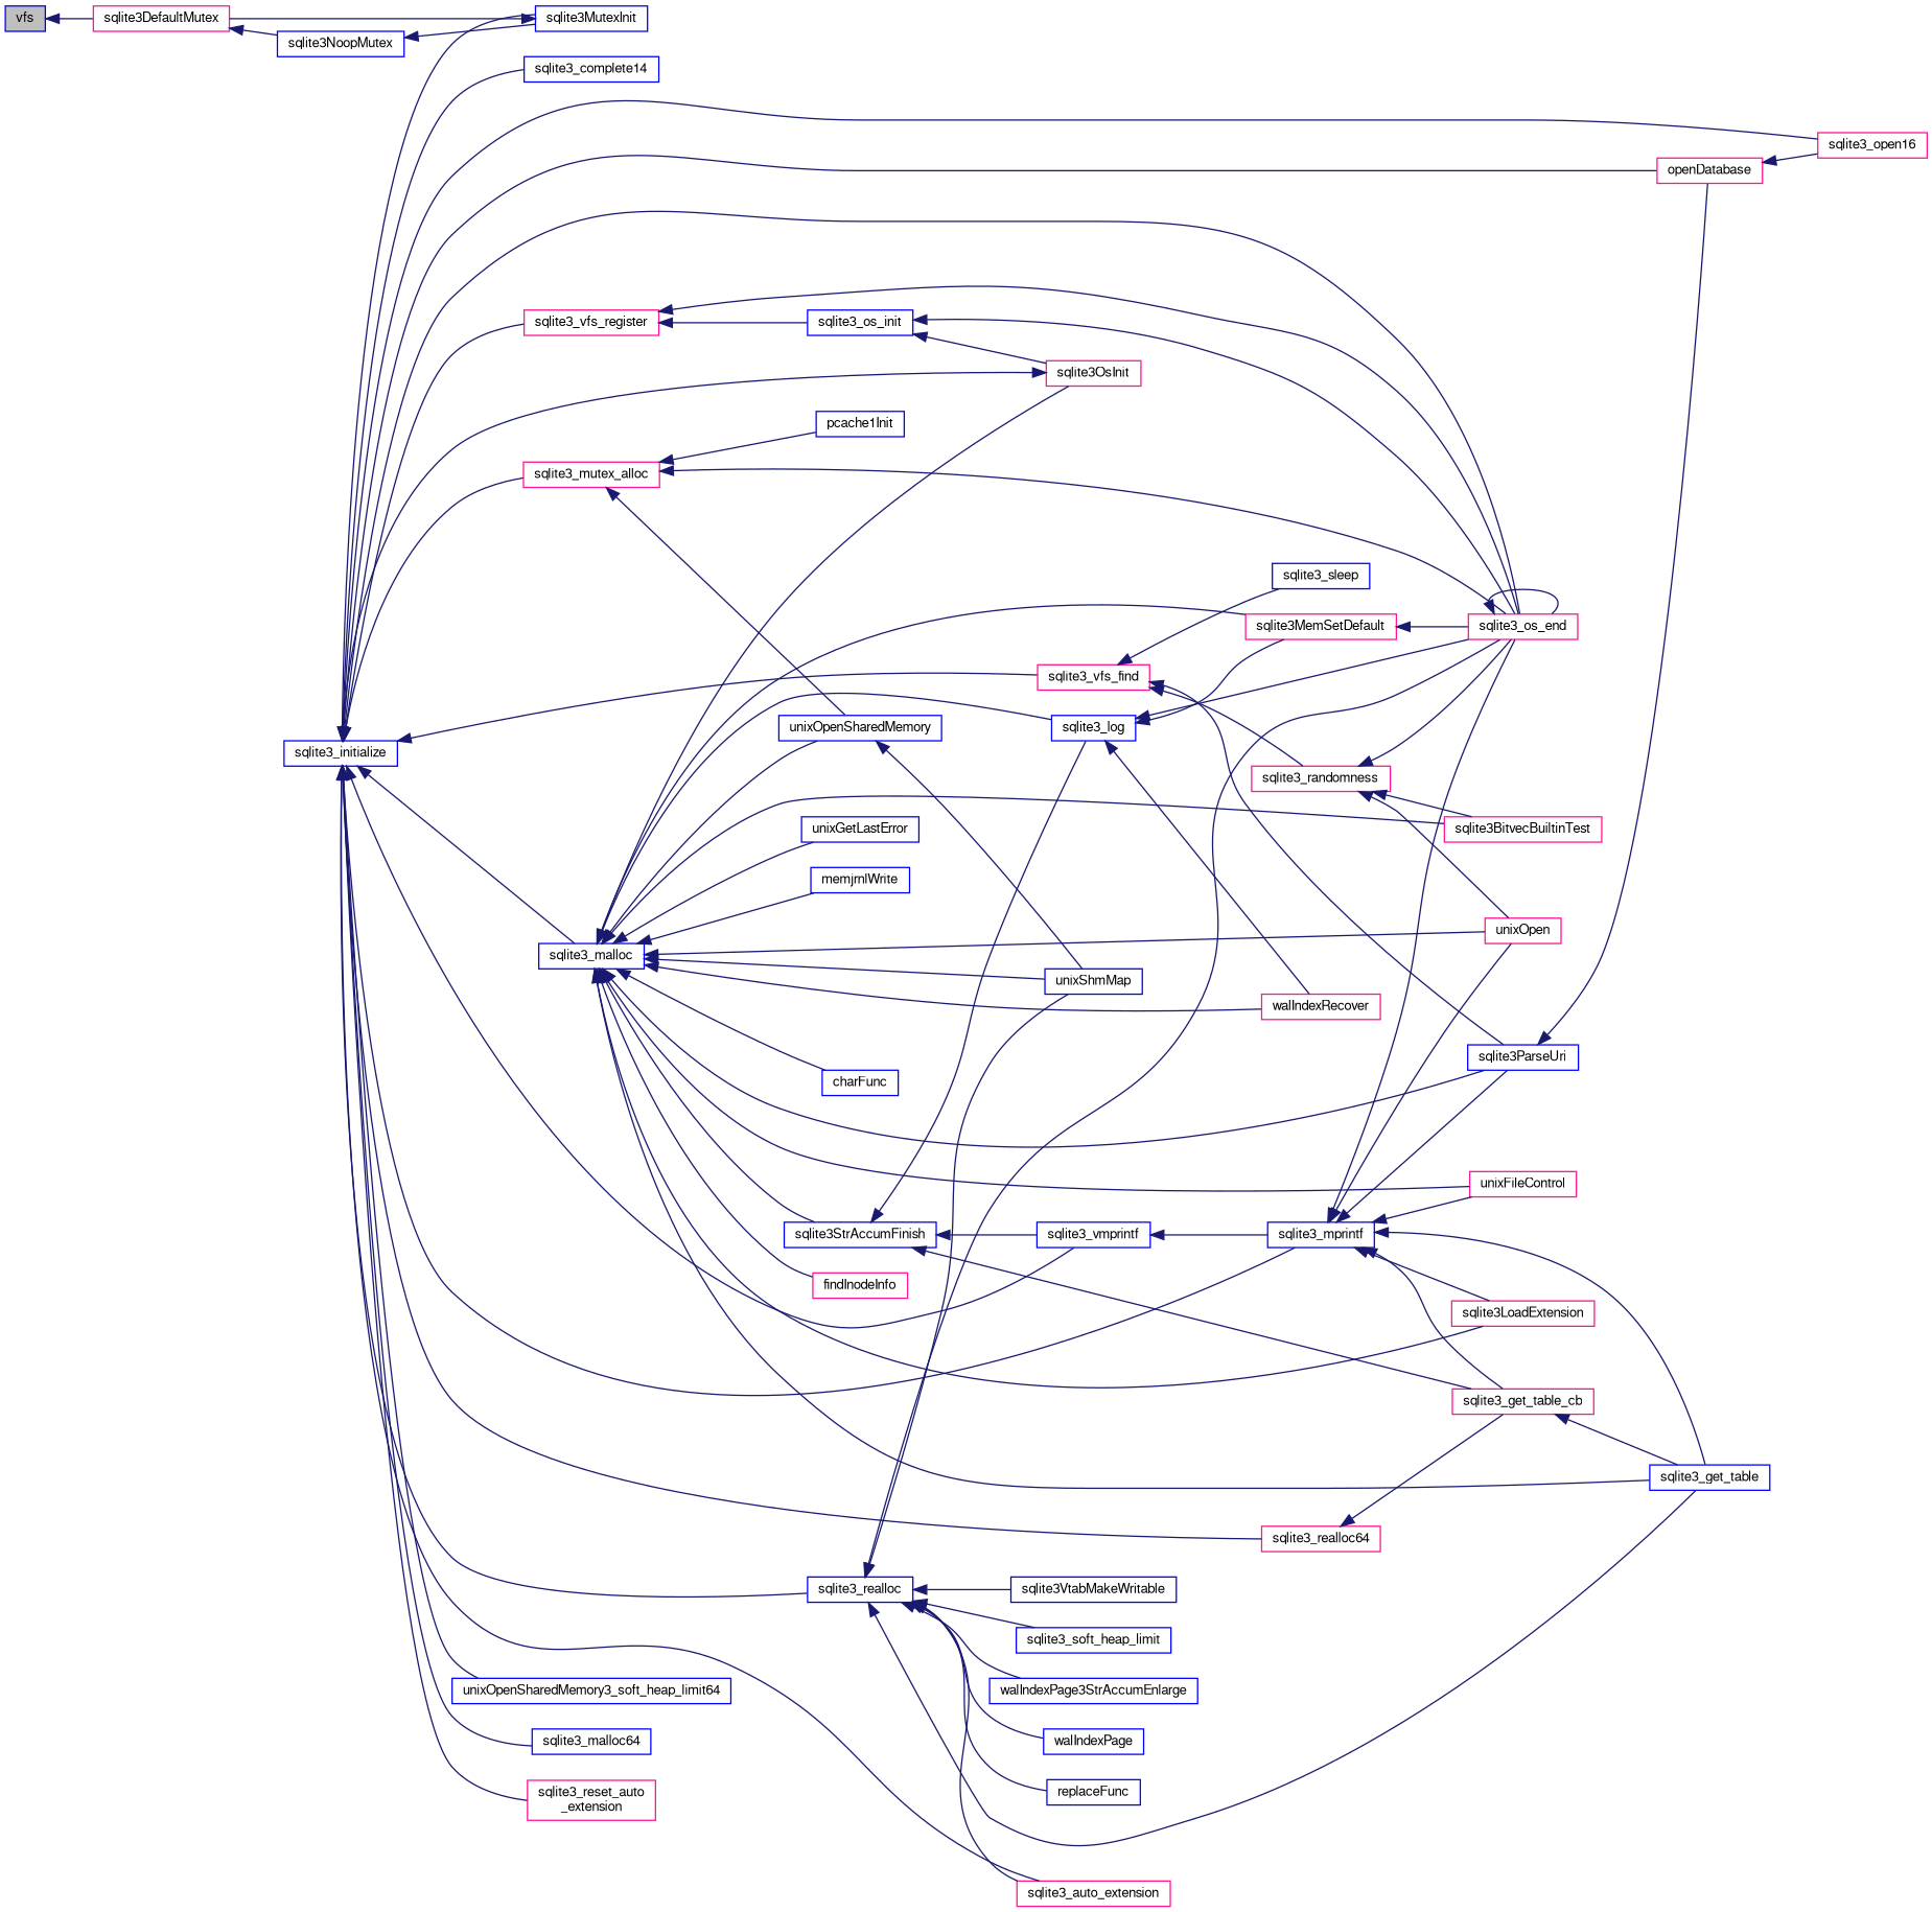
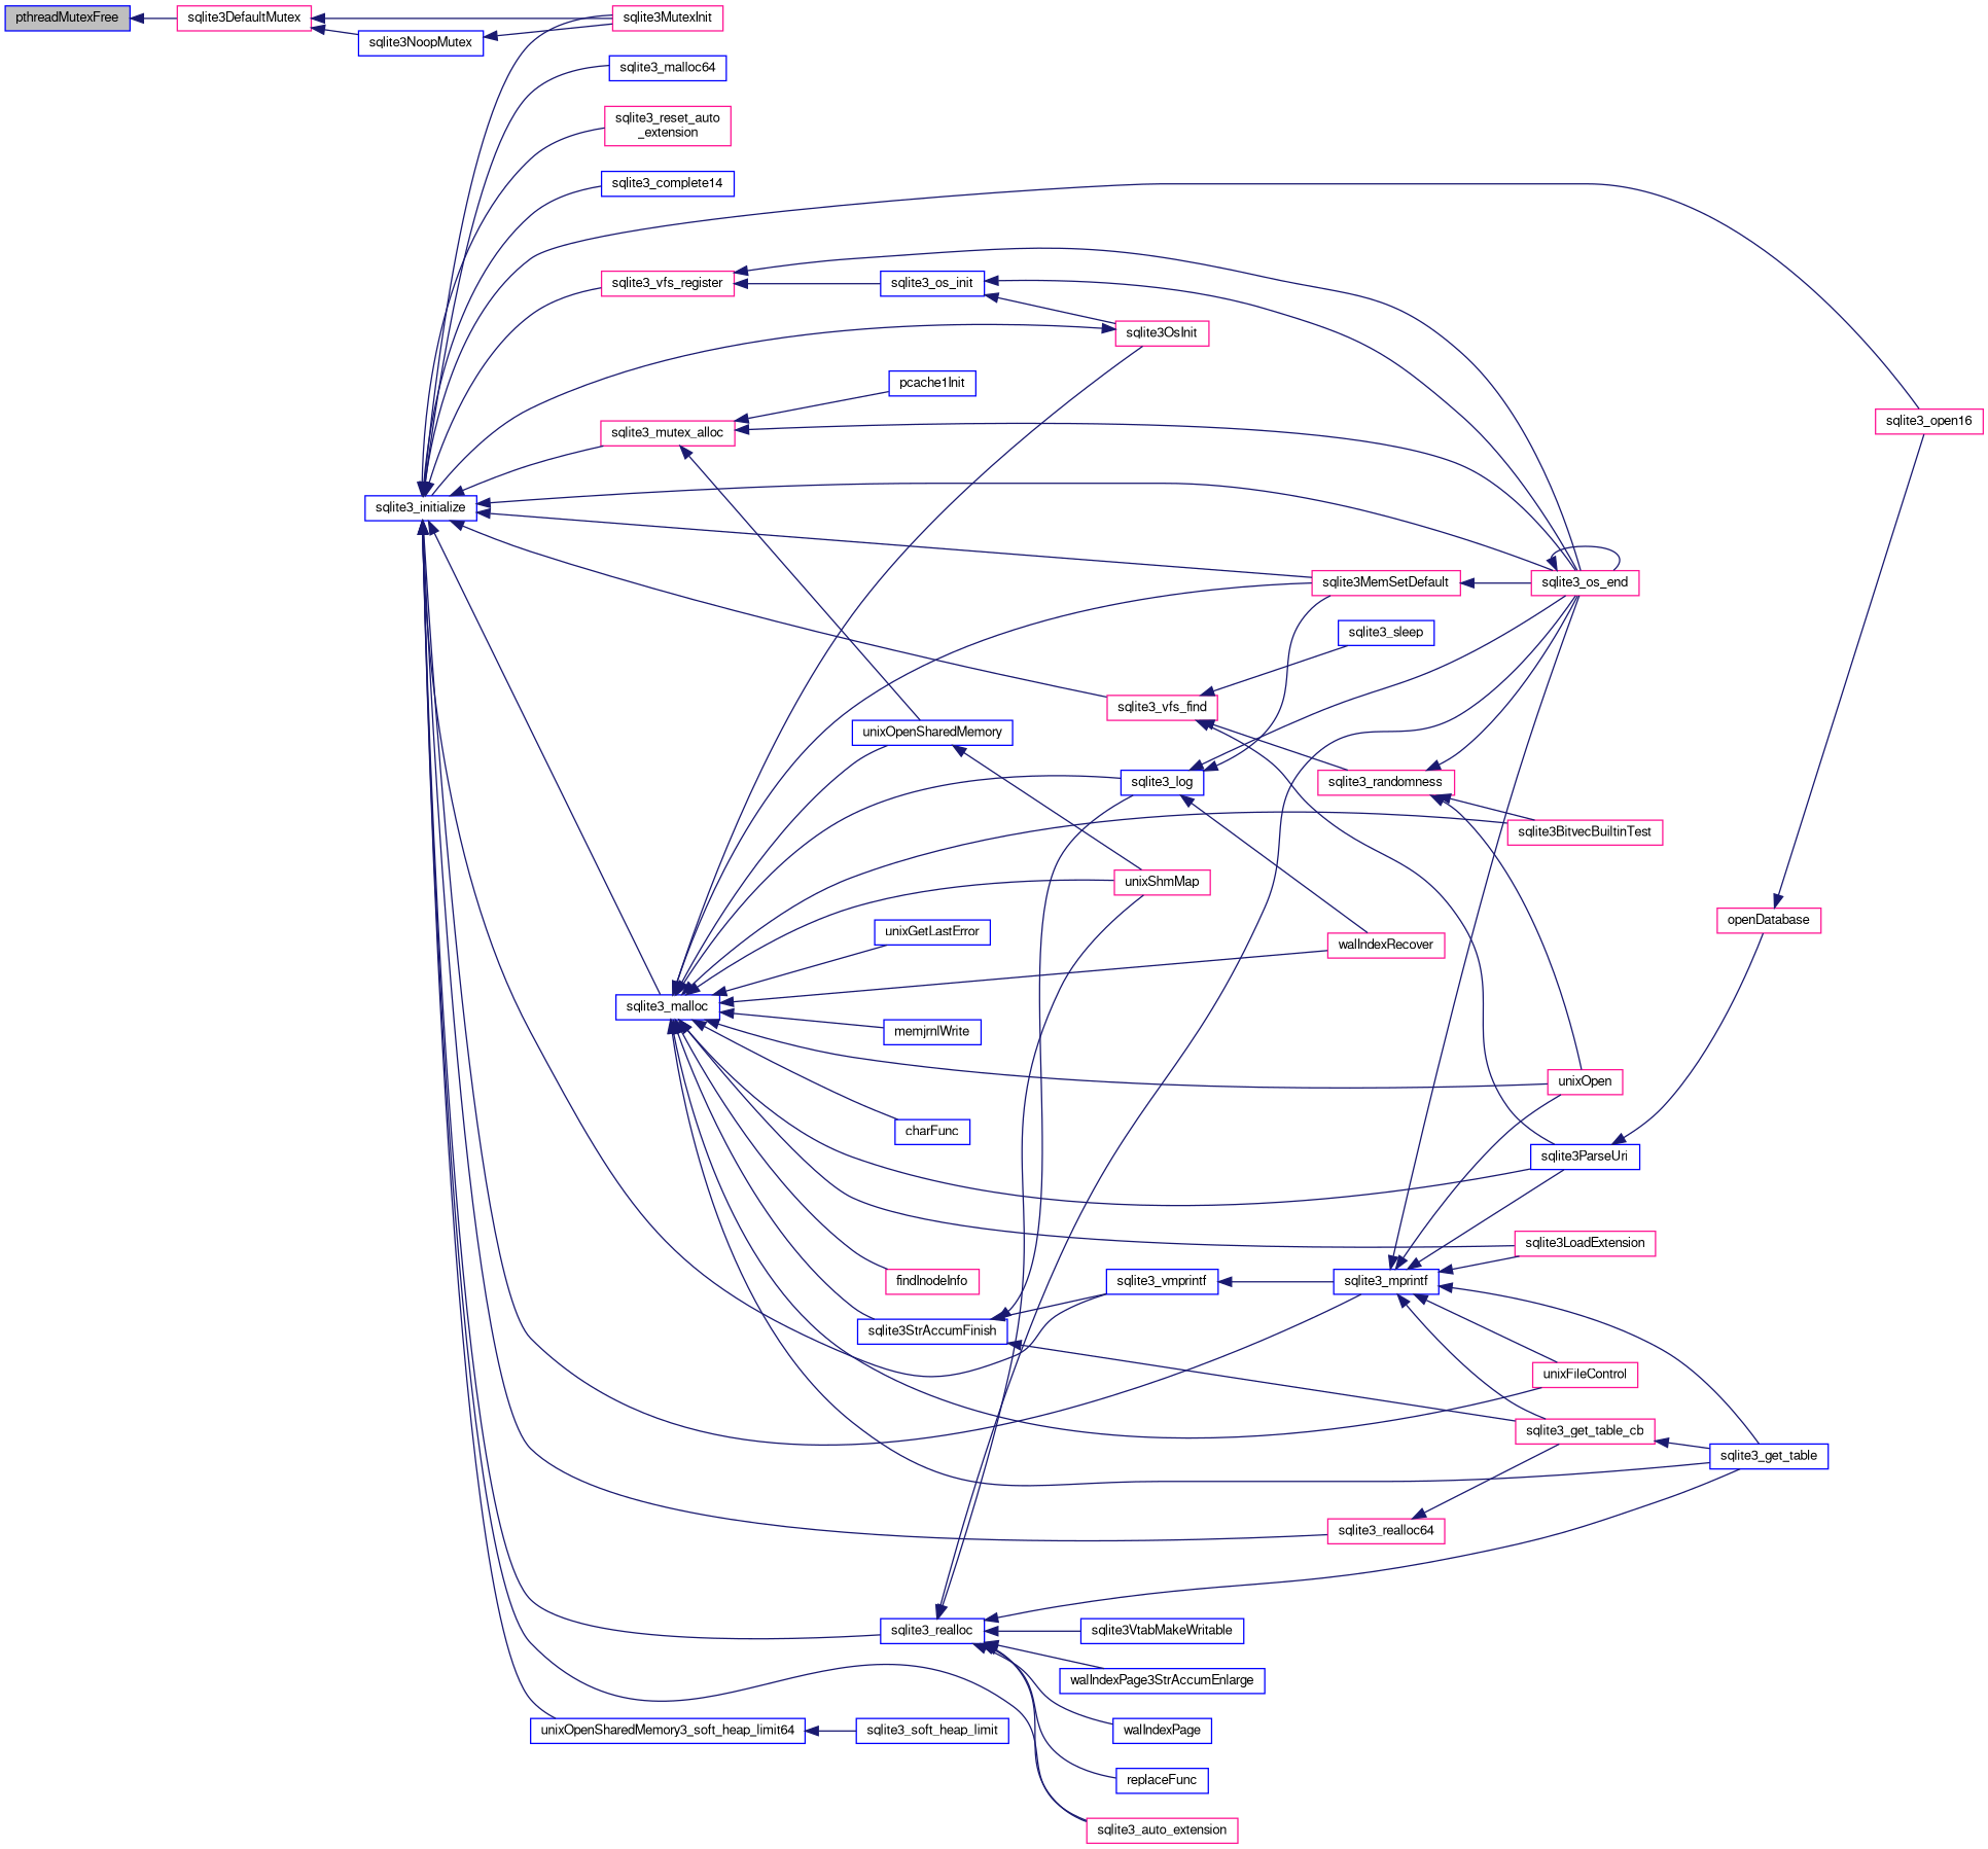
  digraph {
    rankdir=LR
    node [color=blue fillcolor=white fontname=FreeSans fontsize=10 shape=record style=filled]
    edge [color=midnightblue dir=back fontname=FreeSans fontsize=10 labelfontname=FreeSans labelfontsize=10 style=solid]
-   n1 [fillcolor=grey75 fontcolor=black height=0.2 label=vfs width=0.4]
+   n1 [fillcolor=grey75 fontcolor=black height=0.2 label=pthreadMutexFree width=0.4]
    n2 [color=deeppink height=0.2 label=sqlite3DefaultMutex width=0.4]
-   n3 [height=0.2 label=sqlite3MutexInit width=0.4]
+   n3 [color=deeppink height=0.2 label=sqlite3MutexInit width=0.4]
    n4 [height=0.2 label=sqlite3NoopMutex width=0.4]
    n5 [height=0.2 label=sqlite3_initialize width=0.4]
    n6 [color=deeppink height=0.2 label=sqlite3_vfs_find width=0.4]
    n7 [color=deeppink height=0.2 label=sqlite3_os_end width=0.4]
    n8 [color=deeppink height=0.2 label=openDatabase width=0.4]
    n9 [color=deeppink height=0.2 label=sqlite3_open16 width=0.4]
    n10 [color=deeppink height=0.2 label=sqlite3_vfs_register width=0.4]
    n11 [color=deeppink height=0.2 label=sqlite3_mutex_alloc width=0.4]
    n12 [height=0.2 label=unixOpenSharedMemory3_soft_heap_limit64 width=0.4]
    n13 [height=0.2 label=sqlite3_malloc width=0.4]
    n14 [height=0.2 label=sqlite3_vmprintf width=0.4]
    n15 [height=0.2 label=sqlite3_mprintf width=0.4]
    n16 [height=0.2 label=sqlite3_malloc64 width=0.4]
    n17 [height=0.2 label=sqlite3_realloc width=0.4]
    n18 [color=deeppink height=0.2 label=sqlite3_auto_extension width=0.4]
    n19 [color=deeppink height=0.2 label=sqlite3_realloc64 width=0.4]
    n20 [color=deeppink height=0.2 label="sqlite3_reset_auto\l_extension" width=0.4]
    n21 [height=0.2 label=sqlite3_complete14 width=0.4]
    n22 [color=deeppink height=0.2 label=sqlite3_randomness width=0.4]
    n23 [height=0.2 label=sqlite3ParseUri width=0.4]
    n24 [height=0.2 label=sqlite3_sleep width=0.4]
    n25 [height=0.2 label=sqlite3_os_init width=0.4]
    n26 [height=0.2 label=unixOpenSharedMemory width=0.4]
    n27 [height=0.2 label=pcache1Init width=0.4]
    n28 [height=0.2 label=sqlite3_soft_heap_limit width=0.4]
    n29 [color=deeppink height=0.2 label=unixOpen width=0.4]
    n30 [color=deeppink height=0.2 label=sqlite3BitvecBuiltinTest width=0.4]
    n31 [color=deeppink height=0.2 label=sqlite3OsInit width=0.4]
-   n32 [height=0.2 label=unixShmMap width=0.4]
+   n32 [color=deeppink height=0.2 label=unixShmMap width=0.4]
    n33 [color=deeppink height=0.2 label=sqlite3MemSetDefault width=0.4]
    n34 [height=0.2 label=sqlite3StrAccumFinish width=0.4]
    n35 [color=deeppink height=0.2 label=unixFileControl width=0.4]
    n36 [color=deeppink height=0.2 label=sqlite3LoadExtension width=0.4]
    n37 [height=0.2 label=sqlite3_get_table width=0.4]
    n38 [height=0.2 label=sqlite3_log width=0.4]
    n39 [color=deeppink height=0.2 label=walIndexRecover width=0.4]
    n40 [color=deeppink height=0.2 label=findInodeInfo width=0.4]
    n41 [height=0.2 label=unixGetLastError width=0.4]
    n42 [height=0.2 label=memjrnlWrite width=0.4]
    n43 [height=0.2 label=charFunc width=0.4]
    n44 [color=deeppink height=0.2 label=sqlite3_get_table_cb width=0.4]
    n45 [height=0.2 label=walIndexPage3StrAccumEnlarge width=0.4]
    n46 [height=0.2 label=walIndexPage width=0.4]
    n47 [height=0.2 label=replaceFunc width=0.4]
    n48 [height=0.2 label=sqlite3VtabMakeWritable width=0.4]
    n1 -> n2
-   n3 -> n2
+   n2 -> n3
    n2 -> n4
    n4 -> n3
    n5 -> n3
    n5 -> n6
    n5 -> n7
-   n5 -> n8
+   n5 -> n33
    n5 -> n9
    n5 -> n10
    n5 -> n11
    n5 -> n12
    n5 -> n13
    n5 -> n14
    n5 -> n15
    n5 -> n16
    n5 -> n17
    n5 -> n18
    n5 -> n19
    n5 -> n20
    n5 -> n21
    n6 -> n22
    n6 -> n23
    n6 -> n24
    n7 -> n7
    n8 -> n9
    n10 -> n7
    n10 -> n25
    n11 -> n7
    n11 -> n26
    n11 -> n27
-   n17 -> n28
+   n12 -> n28
    n13 -> n23
    n13 -> n26
    n13 -> n29
    n13 -> n30
    n13 -> n31
    n13 -> n32
    n13 -> n33
    n13 -> n34
    n13 -> n35
    n13 -> n36
    n13 -> n37
    n13 -> n38
    n13 -> n39
    n13 -> n40
    n13 -> n41
    n13 -> n42
    n13 -> n43
    n14 -> n15
    n15 -> n7
    n15 -> n23
    n15 -> n29
    n15 -> n35
    n15 -> n36
    n15 -> n37
    n15 -> n44
    n17 -> n7
    n17 -> n18
    n17 -> n32
    n17 -> n37
    n17 -> n45
    n17 -> n46
    n17 -> n47
    n17 -> n48
    n19 -> n44
    n22 -> n7
    n22 -> n29
    n22 -> n30
    n23 -> n8
    n25 -> n7
    n25 -> n31
    n26 -> n32
    n31 -> n5
    n33 -> n7
    n34 -> n14
    n34 -> n38
    n34 -> n44
    n38 -> n7
    n38 -> n33
    n38 -> n39
    n44 -> n37
  }
